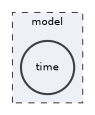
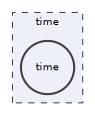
  digraph {
    compound=true
    rankdir=LR
    n1 [color=grey25 fillcolor="#edf0f7" fontname=Helvetica fontsize=10 height=0.2 label=time shape=circle style="filled,bold" width=0.4]
    subgraph cluster_1 {
      bgcolor="#edf0f7"
      fontname=Helvetica
      fontsize=10
-     label=model
+     label=time
      pencolor=grey25
      style="filled,dashed"
      n1
    }
  }
